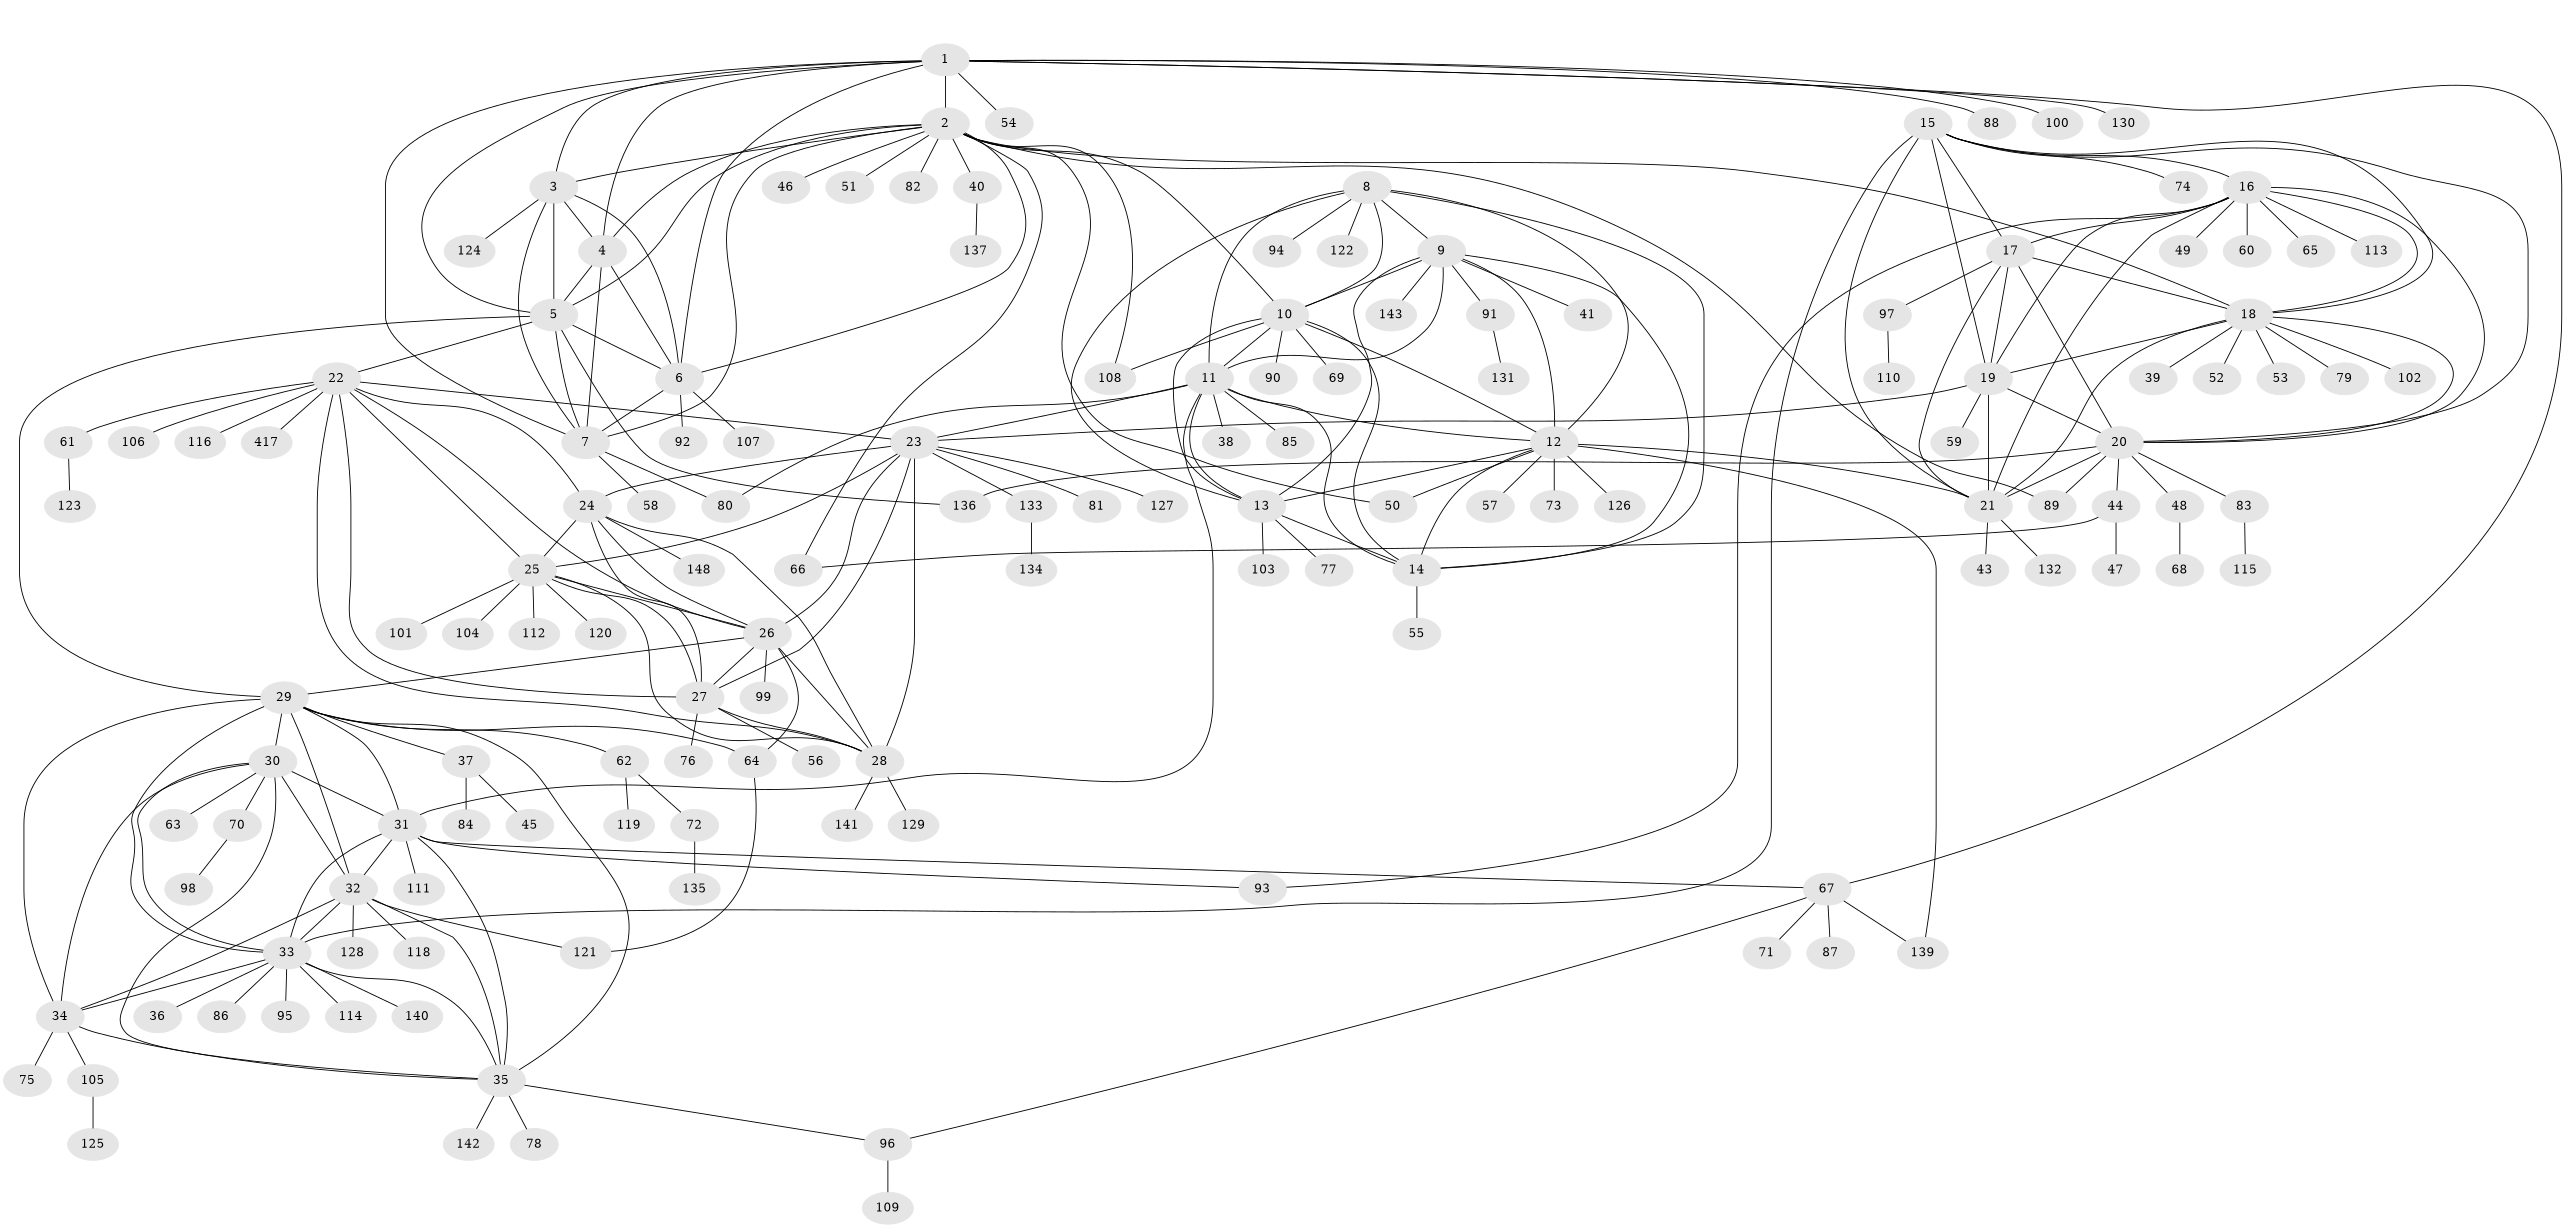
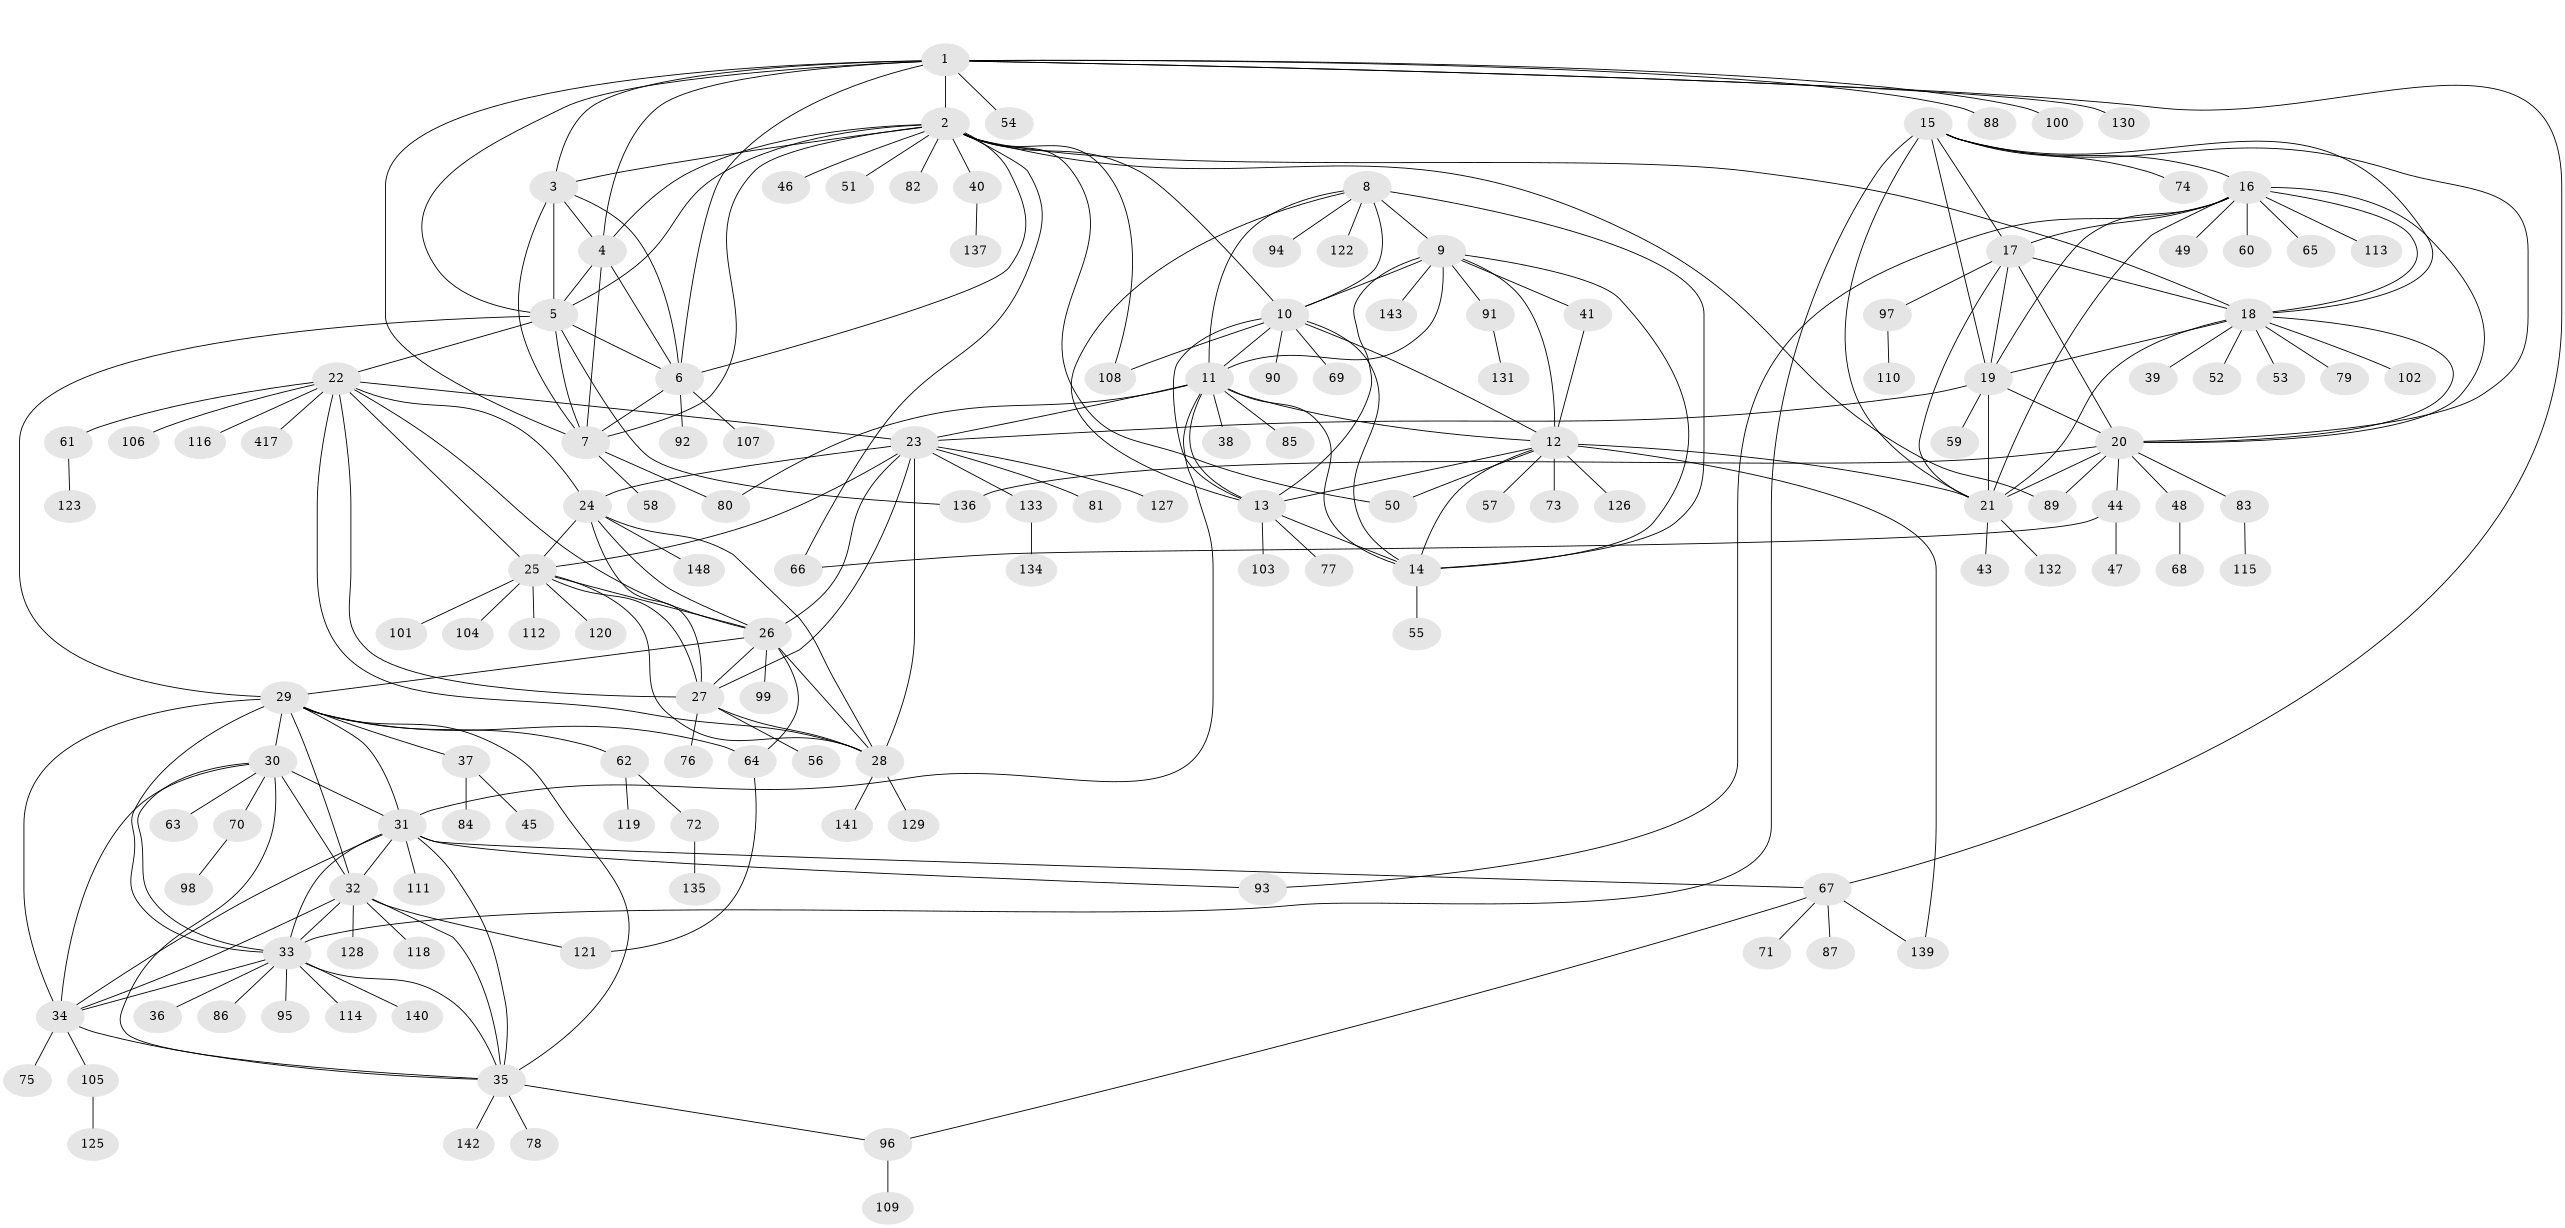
  graph {
    node [color=gray90 style=filled]
    1
    2
    3
    4
    5
    6
    7
    54
    67
    88
    100
    130
    10
    18
    40
    46
    50
    51
    66
    82
    89
    108
-   124
    22
    29
    136
    92
    107
    58
    80
    139
    96
    71
    87
    11
    12
    13
    14
    69
    90
    21
    19
    20
    39
    52
    53
    79
    102
    137
    23
    24
    25
    26
    27
    28
    61
    106
    116
    n59 [label=417]
    31
    33
    64
    30
    32
    34
    35
    37
    62
    8
    9
    94
    122
    41
    91
    143
    38
    85
    57
    73
    126
    77
    103
    55
    131
    81
    127
    133
    93
    111
    43
    132
    15
    16
    17
    74
    49
    60
    65
    113
    97
    59
    44
    48
    83
    36
    86
    95
    114
    140
    110
    47
    68
    115
    n114 [label=148]
    101
    104
    112
    120
    99
    56
    76
    129
    141
    123
    134
    121
    63
    70
    118
    128
    75
    105
    78
    142
    45
    84
    72
    119
    98
    125
    109
    135
    1 -- 2
    1 -- 3
    1 -- 4
    1 -- 5
    1 -- 6
    1 -- 7
    1 -- 54
    1 -- 67
    1 -- 88
    1 -- 100
    1 -- 130
    2 -- 3
    2 -- 4
    2 -- 5
    2 -- 6
    2 -- 7
    2 -- 10
    2 -- 18
    2 -- 40
    2 -- 46
    2 -- 50
    2 -- 51
    2 -- 66
    2 -- 82
    2 -- 89
    2 -- 108
    3 -- 4
    3 -- 5
    3 -- 6
    3 -- 7
-   3 -- 124
    4 -- 5
    4 -- 6
    4 -- 7
    5 -- 6
    5 -- 7
    5 -- 22
    5 -- 29
    5 -- 136
    6 -- 7
    6 -- 92
    6 -- 107
    7 -- 58
    7 -- 80
    67 -- 139
    67 -- 96
    67 -- 71
    67 -- 87
    10 -- 108
    10 -- 11
    10 -- 12
    10 -- 13
    10 -- 14
    10 -- 69
    10 -- 90
    18 -- 21
    18 -- 19
    18 -- 20
    18 -- 39
    18 -- 52
    18 -- 53
    18 -- 79
    18 -- 102
    40 -- 137
    22 -- 23
    22 -- 24
    22 -- 25
    22 -- 26
    22 -- 27
    22 -- 28
    22 -- 61
    22 -- 106
    22 -- 116
    22 -- n59
    29 -- 31
    29 -- 33
    29 -- 64
    29 -- 30
    29 -- 32
    29 -- 34
    29 -- 35
    29 -- 37
    29 -- 62
    96 -- 109
    11 -- 80
    11 -- 12
    11 -- 13
    11 -- 14
    11 -- 23
    11 -- 31
    11 -- 38
    11 -- 85
    12 -- 50
    12 -- 139
    12 -- 13
    12 -- 14
    12 -- 21
    12 -- 57
    12 -- 73
    12 -- 126
    13 -- 14
    13 -- 77
    13 -- 103
    14 -- 55
    21 -- 43
    21 -- 132
    19 -- 21
    19 -- 20
    19 -- 23
    19 -- 59
    20 -- 89
    20 -- 136
    20 -- 21
    20 -- 44
    20 -- 48
    20 -- 83
    23 -- 24
    23 -- 25
    23 -- 26
    23 -- 27
    23 -- 28
    23 -- 81
    23 -- 127
    23 -- 133
    24 -- 25
    24 -- 26
    24 -- 27
    24 -- 28
    24 -- n114
    25 -- 26
    25 -- 27
    25 -- 28
    25 -- 101
    25 -- 104
    25 -- 112
    25 -- 120
    26 -- 29
    26 -- 27
    26 -- 28
    26 -- 64
    26 -- 99
    27 -- 28
    27 -- 56
    27 -- 76
    28 -- 129
    28 -- 141
    61 -- 123
    31 -- 67
    31 -- 33
    31 -- 32
+   31 -- 34
    31 -- 35
    31 -- 93
    31 -- 111
    33 -- 34
    33 -- 35
    33 -- 36
    33 -- 86
    33 -- 95
    33 -- 114
    33 -- 140
    64 -- 121
    30 -- 31
    30 -- 33
    30 -- 32
    30 -- 34
    30 -- 35
    30 -- 63
    30 -- 70
    32 -- 33
    32 -- 34
    32 -- 35
    32 -- 121
    32 -- 118
    32 -- 128
    34 -- 35
    34 -- 75
    34 -- 105
    35 -- 96
    35 -- 78
    35 -- 142
    37 -- 45
    37 -- 84
    62 -- 72
    62 -- 119
    8 -- 10
    8 -- 11
-   8 -- 12
+   41 -- 12
    8 -- 13
    8 -- 14
    8 -- 9
    8 -- 94
    8 -- 122
    9 -- 10
    9 -- 11
    9 -- 12
    9 -- 13
    9 -- 14
    9 -- 41
    9 -- 91
    9 -- 143
    91 -- 131
    133 -- 134
    15 -- 18
    15 -- 21
    15 -- 19
    15 -- 20
    15 -- 33
    15 -- 16
    15 -- 17
    15 -- 74
    16 -- 18
    16 -- 21
    16 -- 19
    16 -- 20
    16 -- 93
    16 -- 17
    16 -- 49
    16 -- 60
    16 -- 65
    16 -- 113
    17 -- 18
    17 -- 21
    17 -- 19
    17 -- 20
    17 -- 97
    97 -- 110
    44 -- 66
    44 -- 47
    48 -- 68
    83 -- 115
    70 -- 98
    105 -- 125
    72 -- 135
  }
